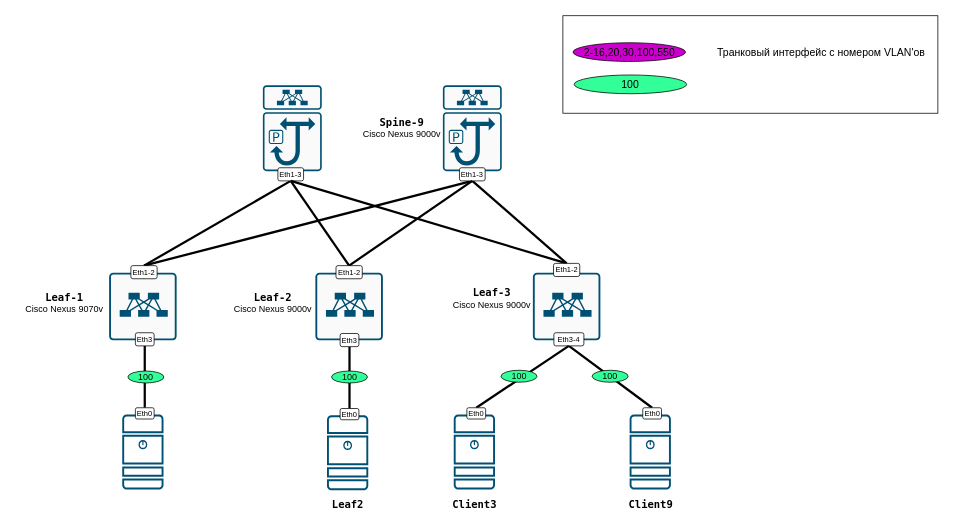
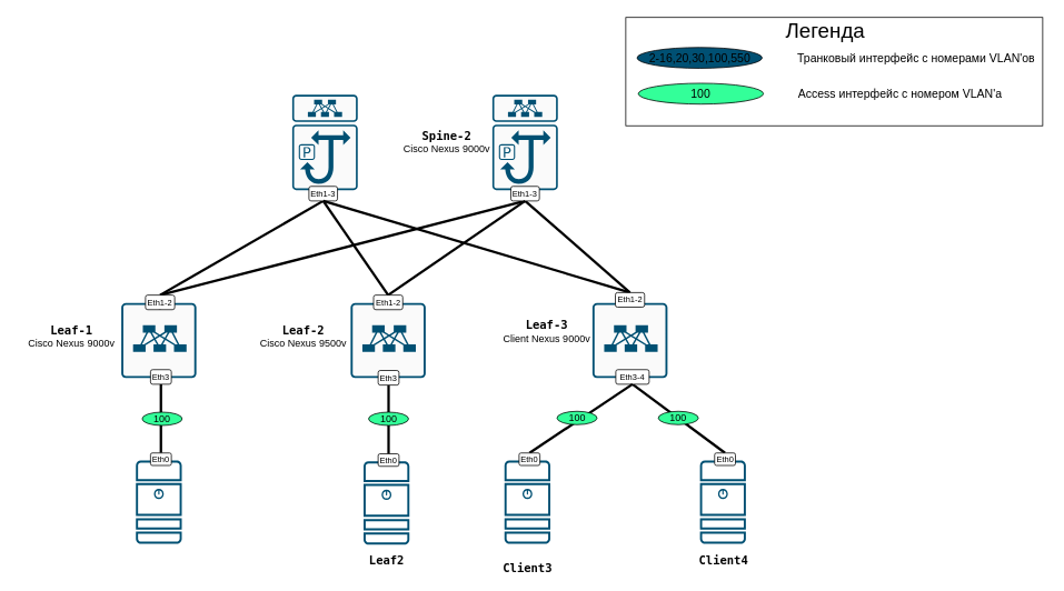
  <mxCell id="0" />
  <mxCell id="1" parent="0" />
  <mxCell id="2" style="edgeStyle=none;rounded=0;orthogonalLoop=1;jettySize=auto;html=1;entryX=0.5;entryY=0;entryDx=0;entryDy=0;strokeWidth=3;fontSize=10;endArrow=none;endFill=0;exitX=0.5;exitY=1;exitDx=0;exitDy=0;" parent="1" source="9" target="8" edge="1"><mxGeometry relative="1" as="geometry"><mxPoint x="190" y="473" as="sourcePoint" /></mxGeometry></mxCell>
  <mxCell id="3" value="" style="sketch=0;points=[[0.015,0.015,0],[0.985,0.015,0],[0.985,0.985,0],[0.015,0.985,0],[0.25,0,0],[0.5,0,0],[0.75,0,0],[1,0.25,0],[1,0.5,0],[1,0.75,0],[0.75,1,0],[0.5,1,0],[0.25,1,0],[0,0.75,0],[0,0.5,0],[0,0.25,0]];verticalLabelPosition=bottom;html=1;verticalAlign=top;aspect=fixed;align=center;pointerEvents=1;shape=mxgraph.cisco19.rect;prIcon=nexus_9300;fillColor=#FAFAFA;strokeColor=#005073;" parent="1" vertex="1"><mxGeometry x="145" y="363" width="90" height="90" as="geometry" /></mxCell>
  <mxCell id="4" value="" style="sketch=0;points=[[0.015,0.015,0],[0.985,0.015,0],[0.985,0.985,0],[0.015,0.985,0],[0.25,0,0],[0.5,0,0],[0.75,0,0],[1,0.25,0],[1,0.5,0],[1,0.75,0],[0.75,1,0],[0.5,1,0],[0.25,1,0],[0,0.75,0],[0,0.5,0],[0,0.25,0]];verticalLabelPosition=bottom;html=1;verticalAlign=top;aspect=fixed;align=center;pointerEvents=1;shape=mxgraph.cisco19.rect;prIcon=nexus_9500;fillColor=#FAFAFA;strokeColor=#005073;" parent="1" vertex="1"><mxGeometry x="350" y="113" width="78.49" height="114.6" as="geometry" /></mxCell>
  <mxCell id="5" value="" style="sketch=0;points=[[0.015,0.015,0],[0.985,0.015,0],[0.985,0.985,0],[0.015,0.985,0],[0.25,0,0],[0.5,0,0],[0.75,0,0],[1,0.25,0],[1,0.5,0],[1,0.75,0],[0.75,1,0],[0.5,1,0],[0.25,1,0],[0,0.75,0],[0,0.5,0],[0,0.25,0]];verticalLabelPosition=bottom;html=1;verticalAlign=top;aspect=fixed;align=center;pointerEvents=1;shape=mxgraph.cisco19.rect;prIcon=nexus_9500;fillColor=#FAFAFA;strokeColor=#005073;" parent="1" vertex="1"><mxGeometry x="590" y="113" width="78.49" height="114.6" as="geometry" /></mxCell>
- <mxCell id="6" value="&lt;font style=&quot;&quot;&gt;&lt;font face=&quot;monospace&quot;&gt;&lt;font style=&quot;font-size: 14px;&quot;&gt;&lt;b&gt;Leaf-1&lt;/b&gt;&lt;/font&gt;&lt;br&gt;&lt;/font&gt;&lt;font style=&quot;font-size: 12px;&quot;&gt;Cisco Nexus 9070v&lt;/font&gt;&lt;br&gt;&lt;/font&gt;" style="text;html=1;resizable=0;autosize=1;align=center;verticalAlign=middle;points=[];fillColor=none;strokeColor=none;rounded=0;dashed=1;fontSize=10;" parent="1" vertex="1"><mxGeometry x="20" y="383" width="130" height="40" as="geometry" /></mxCell>
+ <mxCell id="6" value="&lt;font style=&quot;&quot;&gt;&lt;font face=&quot;monospace&quot;&gt;&lt;font style=&quot;font-size: 14px;&quot;&gt;&lt;b&gt;Leaf-1&lt;/b&gt;&lt;/font&gt;&lt;br&gt;&lt;/font&gt;&lt;font style=&quot;font-size: 12px;&quot;&gt;Cisco Nexus 9000v&lt;/font&gt;&lt;br&gt;&lt;/font&gt;" style="text;html=1;resizable=0;autosize=1;align=center;verticalAlign=middle;points=[];fillColor=none;strokeColor=none;rounded=0;dashed=1;fontSize=10;" parent="1" vertex="1"><mxGeometry x="20" y="383" width="130" height="40" as="geometry" /></mxCell>
  <mxCell id="7" value="" style="sketch=0;points=[[0.015,0.015,0],[0.985,0.015,0],[0.985,0.985,0],[0.015,0.985,0],[0.25,0,0],[0.5,0,0],[0.75,0,0],[1,0.25,0],[1,0.5,0],[1,0.75,0],[0.75,1,0],[0.5,1,0],[0.25,1,0],[0,0.75,0],[0,0.5,0],[0,0.25,0]];verticalLabelPosition=bottom;html=1;verticalAlign=top;aspect=fixed;align=center;pointerEvents=1;shape=mxgraph.cisco19.server;fillColor=#005073;strokeColor=none;" parent="1" vertex="1"><mxGeometry x="162.5" y="552" width="55" height="100" as="geometry" /></mxCell>
  <mxCell id="8" value="&lt;font style=&quot;font-size: 10px;&quot;&gt;Eth0&lt;/font&gt;" style="text;html=1;strokeColor=default;fillColor=default;align=center;verticalAlign=middle;whiteSpace=wrap;rounded=1;gradientColor=none;shadow=0;sketch=0;glass=0;spacing=0;fontSize=8;rotation=0;labelPosition=center;verticalLabelPosition=middle;horizontal=1;" parent="1" vertex="1"><mxGeometry x="180" y="543" width="25" height="15" as="geometry" /></mxCell>
  <mxCell id="9" value="&lt;font style=&quot;font-size: 10px;&quot;&gt;Eth3&lt;/font&gt;" style="text;html=1;strokeColor=default;fillColor=default;align=center;verticalAlign=middle;whiteSpace=wrap;rounded=1;gradientColor=none;shadow=0;sketch=0;glass=0;spacing=0;fontSize=8;rotation=0;labelPosition=center;verticalLabelPosition=middle;horizontal=1;" parent="1" vertex="1"><mxGeometry x="180" y="443" width="25" height="17.5" as="geometry" /></mxCell>
  <mxCell id="10" style="edgeStyle=none;rounded=0;orthogonalLoop=1;jettySize=auto;html=1;exitX=0.5;exitY=1;exitDx=0;exitDy=0;entryX=0.5;entryY=0;entryDx=0;entryDy=0;entryPerimeter=0;strokeWidth=3;fontSize=12;endArrow=none;endFill=0;" parent="1" source="13" target="3" edge="1"><mxGeometry relative="1" as="geometry" /></mxCell>
  <mxCell id="11" style="edgeStyle=none;rounded=0;orthogonalLoop=1;jettySize=auto;html=1;exitX=0.5;exitY=0;exitDx=0;exitDy=0;entryX=0.5;entryY=1;entryDx=0;entryDy=0;strokeWidth=3;fontSize=10;endArrow=none;endFill=0;" parent="1" source="13" target="14" edge="1"><mxGeometry relative="1" as="geometry" /></mxCell>
  <mxCell id="12" style="edgeStyle=none;rounded=0;orthogonalLoop=1;jettySize=auto;html=1;exitX=0.5;exitY=0;exitDx=0;exitDy=0;entryX=0.5;entryY=1;entryDx=0;entryDy=0;strokeWidth=3;fontSize=10;endArrow=none;endFill=0;" parent="1" source="13" target="16" edge="1"><mxGeometry relative="1" as="geometry" /></mxCell>
  <mxCell id="13" value="&lt;font style=&quot;font-size: 10px;&quot;&gt;Eth1-2&lt;/font&gt;" style="text;html=1;strokeColor=default;fillColor=default;align=center;verticalAlign=middle;whiteSpace=wrap;rounded=1;gradientColor=none;shadow=0;sketch=0;glass=0;spacing=0;fontSize=8;rotation=0;labelPosition=center;verticalLabelPosition=middle;horizontal=1;" parent="1" vertex="1"><mxGeometry x="174" y="353.5" width="35" height="17.5" as="geometry" /></mxCell>
  <mxCell id="14" value="&lt;font style=&quot;font-size: 10px;&quot;&gt;Eth1-3&lt;/font&gt;" style="text;html=1;strokeColor=default;fillColor=default;align=center;verticalAlign=middle;whiteSpace=wrap;rounded=1;gradientColor=none;shadow=0;sketch=0;glass=0;spacing=0;fontSize=8;rotation=0;labelPosition=center;verticalLabelPosition=middle;horizontal=1;" parent="1" vertex="1"><mxGeometry x="370" y="223" width="34.24" height="17.5" as="geometry" /></mxCell>
  <mxCell id="15" style="edgeStyle=none;rounded=0;orthogonalLoop=1;jettySize=auto;html=1;exitX=0.5;exitY=1;exitDx=0;exitDy=0;entryX=0.5;entryY=0;entryDx=0;entryDy=0;strokeWidth=3;fontSize=10;endArrow=none;endFill=0;" parent="1" source="16" target="25" edge="1"><mxGeometry relative="1" as="geometry" /></mxCell>
  <mxCell id="16" value="&lt;font style=&quot;font-size: 10px;&quot;&gt;Eth1-3&lt;/font&gt;" style="text;html=1;strokeColor=default;fillColor=default;align=center;verticalAlign=middle;whiteSpace=wrap;rounded=1;gradientColor=none;shadow=0;sketch=0;glass=0;spacing=0;fontSize=8;rotation=0;labelPosition=center;verticalLabelPosition=middle;horizontal=1;" parent="1" vertex="1"><mxGeometry x="612.13" y="223" width="34.24" height="17.5" as="geometry" /></mxCell>
  <mxCell id="17" value="" style="sketch=0;points=[[0.015,0.015,0],[0.985,0.015,0],[0.985,0.985,0],[0.015,0.985,0],[0.25,0,0],[0.5,0,0],[0.75,0,0],[1,0.25,0],[1,0.5,0],[1,0.75,0],[0.75,1,0],[0.5,1,0],[0.25,1,0],[0,0.75,0],[0,0.5,0],[0,0.25,0]];verticalLabelPosition=bottom;html=1;verticalAlign=top;aspect=fixed;align=center;pointerEvents=1;shape=mxgraph.cisco19.rect;prIcon=nexus_9300;fillColor=#FAFAFA;strokeColor=#005073;" parent="1" vertex="1"><mxGeometry x="420" y="363" width="90" height="90" as="geometry" /></mxCell>
  <mxCell id="18" style="edgeStyle=none;rounded=0;orthogonalLoop=1;jettySize=auto;html=1;exitX=0.5;exitY=0;exitDx=0;exitDy=0;entryX=0.5;entryY=1;entryDx=0;entryDy=0;strokeWidth=3;fontSize=10;endArrow=none;endFill=0;" parent="1" source="20" target="14" edge="1"><mxGeometry relative="1" as="geometry" /></mxCell>
  <mxCell id="19" style="edgeStyle=none;rounded=0;orthogonalLoop=1;jettySize=auto;html=1;exitX=0.5;exitY=0;exitDx=0;exitDy=0;entryX=0.5;entryY=1;entryDx=0;entryDy=0;strokeWidth=3;fontSize=10;endArrow=none;endFill=0;" parent="1" source="20" target="16" edge="1"><mxGeometry relative="1" as="geometry" /></mxCell>
  <mxCell id="20" value="&lt;font style=&quot;font-size: 10px;&quot;&gt;Eth1-2&lt;/font&gt;" style="text;html=1;strokeColor=default;fillColor=default;align=center;verticalAlign=middle;whiteSpace=wrap;rounded=1;gradientColor=none;shadow=0;sketch=0;glass=0;spacing=0;fontSize=8;rotation=0;labelPosition=center;verticalLabelPosition=middle;horizontal=1;" parent="1" vertex="1"><mxGeometry x="447.5" y="353.5" width="35" height="17.5" as="geometry" /></mxCell>
- <mxCell id="21" value="&lt;font style=&quot;&quot;&gt;&lt;font face=&quot;monospace&quot;&gt;&lt;font style=&quot;font-size: 14px;&quot;&gt;&lt;b&gt;Leaf-2&lt;/b&gt;&lt;/font&gt;&lt;br&gt;&lt;/font&gt;&lt;font style=&quot;font-size: 12px;&quot;&gt;Cisco Nexus 9000v&lt;/font&gt;&lt;br&gt;&lt;/font&gt;" style="text;html=1;resizable=0;autosize=1;align=center;verticalAlign=middle;points=[];fillColor=none;strokeColor=none;rounded=0;dashed=1;fontSize=10;" parent="1" vertex="1"><mxGeometry x="298.49" y="383" width="130" height="40" as="geometry" /></mxCell>
- <mxCell id="22" value="&lt;font style=&quot;&quot;&gt;&lt;font face=&quot;monospace&quot;&gt;&lt;font style=&quot;font-size: 14px;&quot;&gt;&lt;b&gt;Leaf-3&lt;/b&gt;&lt;/font&gt;&lt;br&gt;&lt;/font&gt;&lt;font style=&quot;font-size: 12px;&quot;&gt;Cisco Nexus 9000v&lt;/font&gt;&lt;br&gt;&lt;/font&gt;" style="text;html=1;resizable=0;autosize=1;align=center;verticalAlign=middle;points=[];fillColor=none;strokeColor=none;rounded=0;dashed=1;fontSize=10;" parent="1" vertex="1"><mxGeometry x="590" y="377" width="130" height="40" as="geometry" /></mxCell>
+ <mxCell id="21" value="&lt;font style=&quot;&quot;&gt;&lt;font face=&quot;monospace&quot;&gt;&lt;font style=&quot;font-size: 14px;&quot;&gt;&lt;b&gt;Leaf-2&lt;/b&gt;&lt;/font&gt;&lt;br&gt;&lt;/font&gt;&lt;font style=&quot;font-size: 12px;&quot;&gt;Cisco Nexus 9500v&lt;/font&gt;&lt;br&gt;&lt;/font&gt;" style="text;html=1;resizable=0;autosize=1;align=center;verticalAlign=middle;points=[];fillColor=none;strokeColor=none;rounded=0;dashed=1;fontSize=10;" parent="1" vertex="1"><mxGeometry x="298.49" y="383" width="130" height="40" as="geometry" /></mxCell>
+ <mxCell id="22" value="&lt;font style=&quot;&quot;&gt;&lt;font face=&quot;monospace&quot;&gt;&lt;font style=&quot;font-size: 14px;&quot;&gt;&lt;b&gt;Leaf-3&lt;/b&gt;&lt;/font&gt;&lt;br&gt;&lt;/font&gt;&lt;font style=&quot;font-size: 12px;&quot;&gt;Client Nexus 9000v&lt;/font&gt;&lt;br&gt;&lt;/font&gt;" style="text;html=1;resizable=0;autosize=1;align=center;verticalAlign=middle;points=[];fillColor=none;strokeColor=none;rounded=0;dashed=1;fontSize=10;" parent="1" vertex="1"><mxGeometry x="590" y="377" width="130" height="40" as="geometry" /></mxCell>
  <mxCell id="23" value="" style="sketch=0;points=[[0.015,0.015,0],[0.985,0.015,0],[0.985,0.985,0],[0.015,0.985,0],[0.25,0,0],[0.5,0,0],[0.75,0,0],[1,0.25,0],[1,0.5,0],[1,0.75,0],[0.75,1,0],[0.5,1,0],[0.25,1,0],[0,0.75,0],[0,0.5,0],[0,0.25,0]];verticalLabelPosition=bottom;html=1;verticalAlign=top;aspect=fixed;align=center;pointerEvents=1;shape=mxgraph.cisco19.rect;prIcon=nexus_9300;fillColor=#FAFAFA;strokeColor=#005073;" parent="1" vertex="1"><mxGeometry x="710" y="363" width="90" height="90" as="geometry" /></mxCell>
  <mxCell id="24" style="edgeStyle=none;rounded=0;orthogonalLoop=1;jettySize=auto;html=1;exitX=0.5;exitY=0;exitDx=0;exitDy=0;entryX=0.5;entryY=1;entryDx=0;entryDy=0;strokeWidth=3;fontSize=10;endArrow=none;endFill=0;" parent="1" source="25" target="14" edge="1"><mxGeometry relative="1" as="geometry" /></mxCell>
  <mxCell id="25" value="&lt;font style=&quot;font-size: 10px;&quot;&gt;Eth1-2&lt;/font&gt;" style="text;html=1;strokeColor=default;fillColor=default;align=center;verticalAlign=middle;whiteSpace=wrap;rounded=1;gradientColor=none;shadow=0;sketch=0;glass=0;spacing=0;fontSize=8;rotation=0;labelPosition=center;verticalLabelPosition=middle;horizontal=1;" parent="1" vertex="1"><mxGeometry x="737.5" y="350.5" width="35" height="17.5" as="geometry" /></mxCell>
  <mxCell id="26" style="edgeStyle=none;rounded=0;orthogonalLoop=1;jettySize=auto;html=1;entryX=0.5;entryY=0;entryDx=0;entryDy=0;strokeWidth=3;fontSize=10;endArrow=none;endFill=0;exitX=0.5;exitY=1;exitDx=0;exitDy=0;" parent="1" source="29" target="28" edge="1"><mxGeometry relative="1" as="geometry"><mxPoint x="463" y="474" as="sourcePoint" /></mxGeometry></mxCell>
  <mxCell id="27" value="" style="sketch=0;points=[[0.015,0.015,0],[0.985,0.015,0],[0.985,0.985,0],[0.015,0.985,0],[0.25,0,0],[0.5,0,0],[0.75,0,0],[1,0.25,0],[1,0.5,0],[1,0.75,0],[0.75,1,0],[0.5,1,0],[0.25,1,0],[0,0.75,0],[0,0.5,0],[0,0.25,0]];verticalLabelPosition=bottom;html=1;verticalAlign=top;aspect=fixed;align=center;pointerEvents=1;shape=mxgraph.cisco19.server;fillColor=#005073;strokeColor=none;" parent="1" vertex="1"><mxGeometry x="435.5" y="553" width="55" height="100" as="geometry" /></mxCell>
  <mxCell id="28" value="&lt;font style=&quot;font-size: 10px;&quot;&gt;Eth0&lt;/font&gt;" style="text;html=1;strokeColor=default;fillColor=default;align=center;verticalAlign=middle;whiteSpace=wrap;rounded=1;gradientColor=none;shadow=0;sketch=0;glass=0;spacing=0;fontSize=8;rotation=0;labelPosition=center;verticalLabelPosition=middle;horizontal=1;" parent="1" vertex="1"><mxGeometry x="453" y="544" width="25" height="15" as="geometry" /></mxCell>
  <mxCell id="29" value="&lt;font style=&quot;font-size: 10px;&quot;&gt;Eth3&lt;/font&gt;" style="text;html=1;strokeColor=default;fillColor=default;align=center;verticalAlign=middle;whiteSpace=wrap;rounded=1;gradientColor=none;shadow=0;sketch=0;glass=0;spacing=0;fontSize=8;rotation=0;labelPosition=center;verticalLabelPosition=middle;horizontal=1;" parent="1" vertex="1"><mxGeometry x="453" y="444" width="25" height="17.5" as="geometry" /></mxCell>
  <mxCell id="30" value="&lt;font style=&quot;&quot;&gt;&lt;font face=&quot;monospace&quot;&gt;&lt;span style=&quot;font-size: 14px;&quot;&gt;&lt;b&gt;Leaf2&lt;/b&gt;&lt;/span&gt;&lt;/font&gt;&lt;br&gt;&lt;/font&gt;" style="text;html=1;resizable=0;autosize=1;align=center;verticalAlign=middle;points=[];fillColor=none;strokeColor=none;rounded=0;dashed=1;fontSize=10;" parent="1" vertex="1"><mxGeometry x="423" y="657" width="80" height="30" as="geometry" /></mxCell>
  <mxCell id="31" style="edgeStyle=none;rounded=0;orthogonalLoop=1;jettySize=auto;html=1;entryX=0.5;entryY=0;entryDx=0;entryDy=0;strokeWidth=3;fontSize=10;endArrow=none;endFill=0;exitX=0.5;exitY=1;exitDx=0;exitDy=0;" parent="1" source="34" target="33" edge="1"><mxGeometry relative="1" as="geometry"><mxPoint x="750" y="473" as="sourcePoint" /></mxGeometry></mxCell>
  <mxCell id="32" value="" style="sketch=0;points=[[0.015,0.015,0],[0.985,0.015,0],[0.985,0.985,0],[0.015,0.985,0],[0.25,0,0],[0.5,0,0],[0.75,0,0],[1,0.25,0],[1,0.5,0],[1,0.75,0],[0.75,1,0],[0.5,1,0],[0.25,1,0],[0,0.75,0],[0,0.5,0],[0,0.25,0]];verticalLabelPosition=bottom;html=1;verticalAlign=top;aspect=fixed;align=center;pointerEvents=1;shape=mxgraph.cisco19.server;fillColor=#005073;strokeColor=none;" parent="1" vertex="1"><mxGeometry x="839" y="552" width="55" height="100" as="geometry" /></mxCell>
  <mxCell id="33" value="&lt;font style=&quot;font-size: 10px;&quot;&gt;Eth0&lt;/font&gt;" style="text;html=1;strokeColor=default;fillColor=default;align=center;verticalAlign=middle;whiteSpace=wrap;rounded=1;gradientColor=none;shadow=0;sketch=0;glass=0;spacing=0;fontSize=8;rotation=0;labelPosition=center;verticalLabelPosition=middle;horizontal=1;" parent="1" vertex="1"><mxGeometry x="856.5" y="543" width="25" height="15" as="geometry" /></mxCell>
  <mxCell id="34" value="&lt;font style=&quot;font-size: 10px;&quot;&gt;Eth3-4&lt;/font&gt;" style="text;html=1;strokeColor=default;fillColor=default;align=center;verticalAlign=middle;whiteSpace=wrap;rounded=1;gradientColor=none;shadow=0;sketch=0;glass=0;spacing=0;fontSize=8;rotation=0;labelPosition=center;verticalLabelPosition=middle;horizontal=1;" parent="1" vertex="1"><mxGeometry x="738" y="443" width="40" height="17.5" as="geometry" /></mxCell>
- <mxCell id="35" value="&lt;font style=&quot;&quot;&gt;&lt;font face=&quot;monospace&quot;&gt;&lt;span style=&quot;font-size: 14px;&quot;&gt;&lt;b&gt;Client9&lt;/b&gt;&lt;/span&gt;&lt;/font&gt;&lt;br&gt;&lt;/font&gt;" style="text;html=1;resizable=0;autosize=1;align=center;verticalAlign=middle;points=[];fillColor=none;strokeColor=none;rounded=0;dashed=1;fontSize=10;" parent="1" vertex="1"><mxGeometry x="826.5" y="657" width="80" height="30" as="geometry" /></mxCell>
- <mxCell id="36" value="&lt;font style=&quot;&quot;&gt;&lt;font face=&quot;monospace&quot;&gt;&lt;font style=&quot;font-size: 14px;&quot;&gt;&lt;b&gt;Spine-9&lt;/b&gt;&lt;/font&gt;&lt;br&gt;&lt;/font&gt;&lt;font style=&quot;font-size: 12px;&quot;&gt;Cisco Nexus 9000v&lt;/font&gt;&lt;br&gt;&lt;/font&gt;" style="text;html=1;resizable=0;autosize=1;align=center;verticalAlign=middle;points=[];fillColor=none;strokeColor=none;rounded=0;dashed=1;fontSize=10;" parent="1" vertex="1"><mxGeometry x="470" y="150.3" width="130" height="40" as="geometry" /></mxCell>
+ <mxCell id="35" value="&lt;font style=&quot;&quot;&gt;&lt;font face=&quot;monospace&quot;&gt;&lt;span style=&quot;font-size: 14px;&quot;&gt;&lt;b&gt;Client4&lt;/b&gt;&lt;/span&gt;&lt;/font&gt;&lt;br&gt;&lt;/font&gt;" style="text;html=1;resizable=0;autosize=1;align=center;verticalAlign=middle;points=[];fillColor=none;strokeColor=none;rounded=0;dashed=1;fontSize=10;" parent="1" vertex="1"><mxGeometry x="826.5" y="657" width="80" height="30" as="geometry" /></mxCell>
+ <mxCell id="36" value="&lt;font style=&quot;&quot;&gt;&lt;font face=&quot;monospace&quot;&gt;&lt;font style=&quot;font-size: 14px;&quot;&gt;&lt;b&gt;Spine-2&lt;/b&gt;&lt;/font&gt;&lt;br&gt;&lt;/font&gt;&lt;font style=&quot;font-size: 12px;&quot;&gt;Cisco Nexus 9000v&lt;/font&gt;&lt;br&gt;&lt;/font&gt;" style="text;html=1;resizable=0;autosize=1;align=center;verticalAlign=middle;points=[];fillColor=none;strokeColor=none;rounded=0;dashed=1;fontSize=10;" parent="1" vertex="1"><mxGeometry x="470" y="150.3" width="130" height="40" as="geometry" /></mxCell>
  <mxCell id="37" value="&lt;font style=&quot;font-size: 12px;&quot;&gt;100&lt;/font&gt;" style="ellipse;whiteSpace=wrap;html=1;fillColor=#33FF99;rotation=0;direction=west;" parent="1" vertex="1"><mxGeometry x="170" y="494" width="48" height="16" as="geometry" /></mxCell>
  <mxCell id="38" value="&lt;font style=&quot;font-size: 12px;&quot;&gt;100&lt;/font&gt;" style="ellipse;whiteSpace=wrap;html=1;fillColor=#33FF99;rotation=0;direction=west;" parent="1" vertex="1"><mxGeometry x="441.5" y="494" width="48" height="16" as="geometry" /></mxCell>
  <mxCell id="39" value="&lt;font style=&quot;font-size: 12px;&quot;&gt;100&lt;/font&gt;" style="ellipse;whiteSpace=wrap;html=1;fillColor=#33FF99;rotation=0;direction=west;" parent="1" vertex="1"><mxGeometry x="789" y="493" width="48" height="16" as="geometry" /></mxCell>
  <mxCell id="40" value="" style="sketch=0;points=[[0.015,0.015,0],[0.985,0.015,0],[0.985,0.985,0],[0.015,0.985,0],[0.25,0,0],[0.5,0,0],[0.75,0,0],[1,0.25,0],[1,0.5,0],[1,0.75,0],[0.75,1,0],[0.5,1,0],[0.25,1,0],[0,0.75,0],[0,0.5,0],[0,0.25,0]];verticalLabelPosition=bottom;html=1;verticalAlign=top;aspect=fixed;align=center;pointerEvents=1;shape=mxgraph.cisco19.server;fillColor=#005073;strokeColor=none;" parent="1" vertex="1"><mxGeometry x="604.5" y="552" width="55" height="100" as="geometry" /></mxCell>
  <mxCell id="41" style="edgeStyle=none;rounded=0;orthogonalLoop=1;jettySize=auto;html=1;exitX=0.5;exitY=0;exitDx=0;exitDy=0;entryX=0.5;entryY=1;entryDx=0;entryDy=0;strokeWidth=3;fontSize=10;endArrow=none;endFill=0;" parent="1" source="42" target="34" edge="1"><mxGeometry relative="1" as="geometry" /></mxCell>
  <mxCell id="42" value="&lt;font style=&quot;font-size: 10px;&quot;&gt;Eth0&lt;/font&gt;" style="text;html=1;strokeColor=default;fillColor=default;align=center;verticalAlign=middle;whiteSpace=wrap;rounded=1;gradientColor=none;shadow=0;sketch=0;glass=0;spacing=0;fontSize=8;rotation=0;labelPosition=center;verticalLabelPosition=middle;horizontal=1;" parent="1" vertex="1"><mxGeometry x="622" y="543" width="25" height="15" as="geometry" /></mxCell>
- <mxCell id="43" value="&lt;font style=&quot;&quot;&gt;&lt;font face=&quot;monospace&quot;&gt;&lt;span style=&quot;font-size: 14px;&quot;&gt;&lt;b&gt;Client3&lt;/b&gt;&lt;/span&gt;&lt;/font&gt;&lt;br&gt;&lt;/font&gt;" style="text;html=1;resizable=0;autosize=1;align=center;verticalAlign=middle;points=[];fillColor=none;strokeColor=none;rounded=0;dashed=1;fontSize=10;" parent="1" vertex="1"><mxGeometry x="592" y="657" width="80" height="30" as="geometry" /></mxCell>
+ <mxCell id="43" value="&lt;font style=&quot;&quot;&gt;&lt;font face=&quot;monospace&quot;&gt;&lt;span style=&quot;font-size: 14px;&quot;&gt;&lt;b&gt;Client3&lt;/b&gt;&lt;/span&gt;&lt;/font&gt;&lt;br&gt;&lt;/font&gt;" style="text;html=1;resizable=0;autosize=1;align=center;verticalAlign=middle;points=[];fillColor=none;strokeColor=none;rounded=0;dashed=1;fontSize=10;" parent="1" vertex="1"><mxGeometry x="592" y="667" width="80" height="30" as="geometry" /></mxCell>
  <mxCell id="44" value="&lt;font style=&quot;font-size: 12px;&quot;&gt;100&lt;/font&gt;" style="ellipse;whiteSpace=wrap;html=1;fillColor=#33FF99;rotation=0;direction=west;" parent="1" vertex="1"><mxGeometry x="667.5" y="493" width="48" height="16" as="geometry" /></mxCell>
  <mxCell id="45" value="" style="whiteSpace=wrap;html=1;fontFamily=Helvetica;fontSize=14;fontColor=default;" vertex="1" parent="1"><mxGeometry x="750" y="20.3" width="500" height="130" as="geometry" /></mxCell>
- <mxCell id="46" value="&lt;font style=&quot;font-size: 14px&quot;&gt;2-16,20,30,100,550&lt;/font&gt;" style="ellipse;whiteSpace=wrap;html=1;fillColor=#CC00CC;rotation=0;" vertex="1" parent="1"><mxGeometry x="763.5" y="56.3" width="150" height="25" as="geometry" /></mxCell>
- <mxCell id="47" value="Транковый интерфейс с номером VLAN'ов" style="text;html=1;resizable=0;autosize=1;align=left;verticalAlign=middle;points=[];fillColor=none;strokeColor=none;rounded=0;fontFamily=Helvetica;fontSize=14;fontColor=default;" vertex="1" parent="1"><mxGeometry x="953.5" y="57.3" width="300" height="24" as="geometry" /></mxCell>
+ <mxCell id="46" value="&lt;font style=&quot;font-size: 14px&quot;&gt;2-16,20,30,100,550&lt;/font&gt;" style="ellipse;whiteSpace=wrap;html=1;fillColor=#005073;rotation=0;" vertex="1" parent="1"><mxGeometry x="763.5" y="56.3" width="150" height="25" as="geometry" /></mxCell>
+ <mxCell id="47" value="Транковый интерфейс с номерами VLAN'ов" style="text;html=1;resizable=0;autosize=1;align=left;verticalAlign=middle;points=[];fillColor=none;strokeColor=none;rounded=0;fontFamily=Helvetica;fontSize=14;fontColor=default;" vertex="1" parent="1"><mxGeometry x="953.5" y="57.3" width="300" height="24" as="geometry" /></mxCell>
+ <mxCell id="48" value="&lt;font style=&quot;font-size: 25px&quot;&gt;Легенда&lt;/font&gt;" style="text;html=1;resizable=0;autosize=1;align=center;verticalAlign=middle;points=[];fillColor=none;strokeColor=none;rounded=0;fontFamily=Helvetica;fontSize=14;fontColor=default;" vertex="1" parent="1"><mxGeometry x="934.5" y="20.3" width="108" height="30" as="geometry" /></mxCell>
  <mxCell id="49" value="&lt;font style=&quot;font-size: 14px&quot;&gt;100&lt;/font&gt;" style="ellipse;whiteSpace=wrap;html=1;fillColor=#33FF99;rotation=0;" vertex="1" parent="1"><mxGeometry x="765" y="99.3" width="150" height="25" as="geometry" /></mxCell>
+ <mxCell id="50" value="Access интерфейс с номером VLAN'а" style="text;html=1;resizable=0;autosize=1;align=left;verticalAlign=middle;points=[];fillColor=none;strokeColor=none;rounded=0;fontFamily=Helvetica;fontSize=14;fontColor=default;" vertex="1" parent="1"><mxGeometry x="955" y="97.3" width="270" height="30" as="geometry" /></mxCell>
